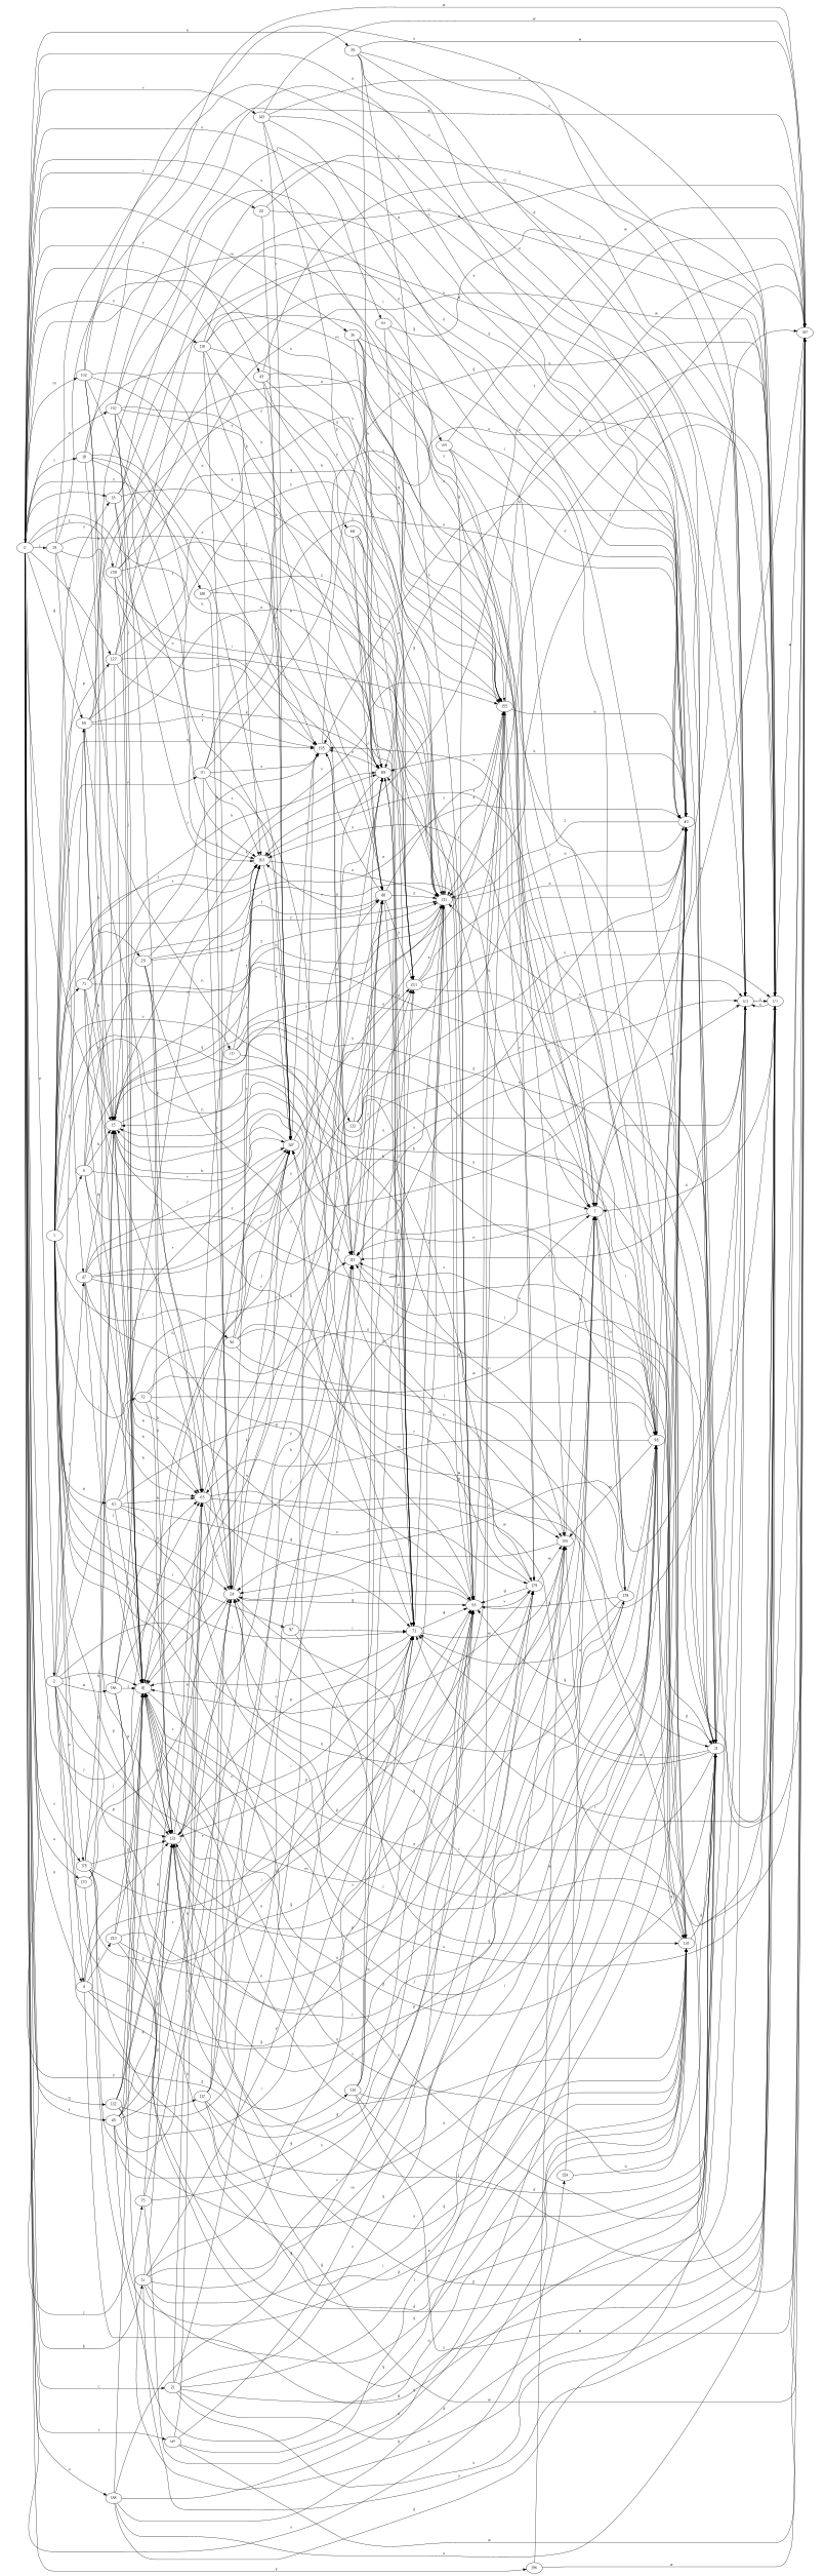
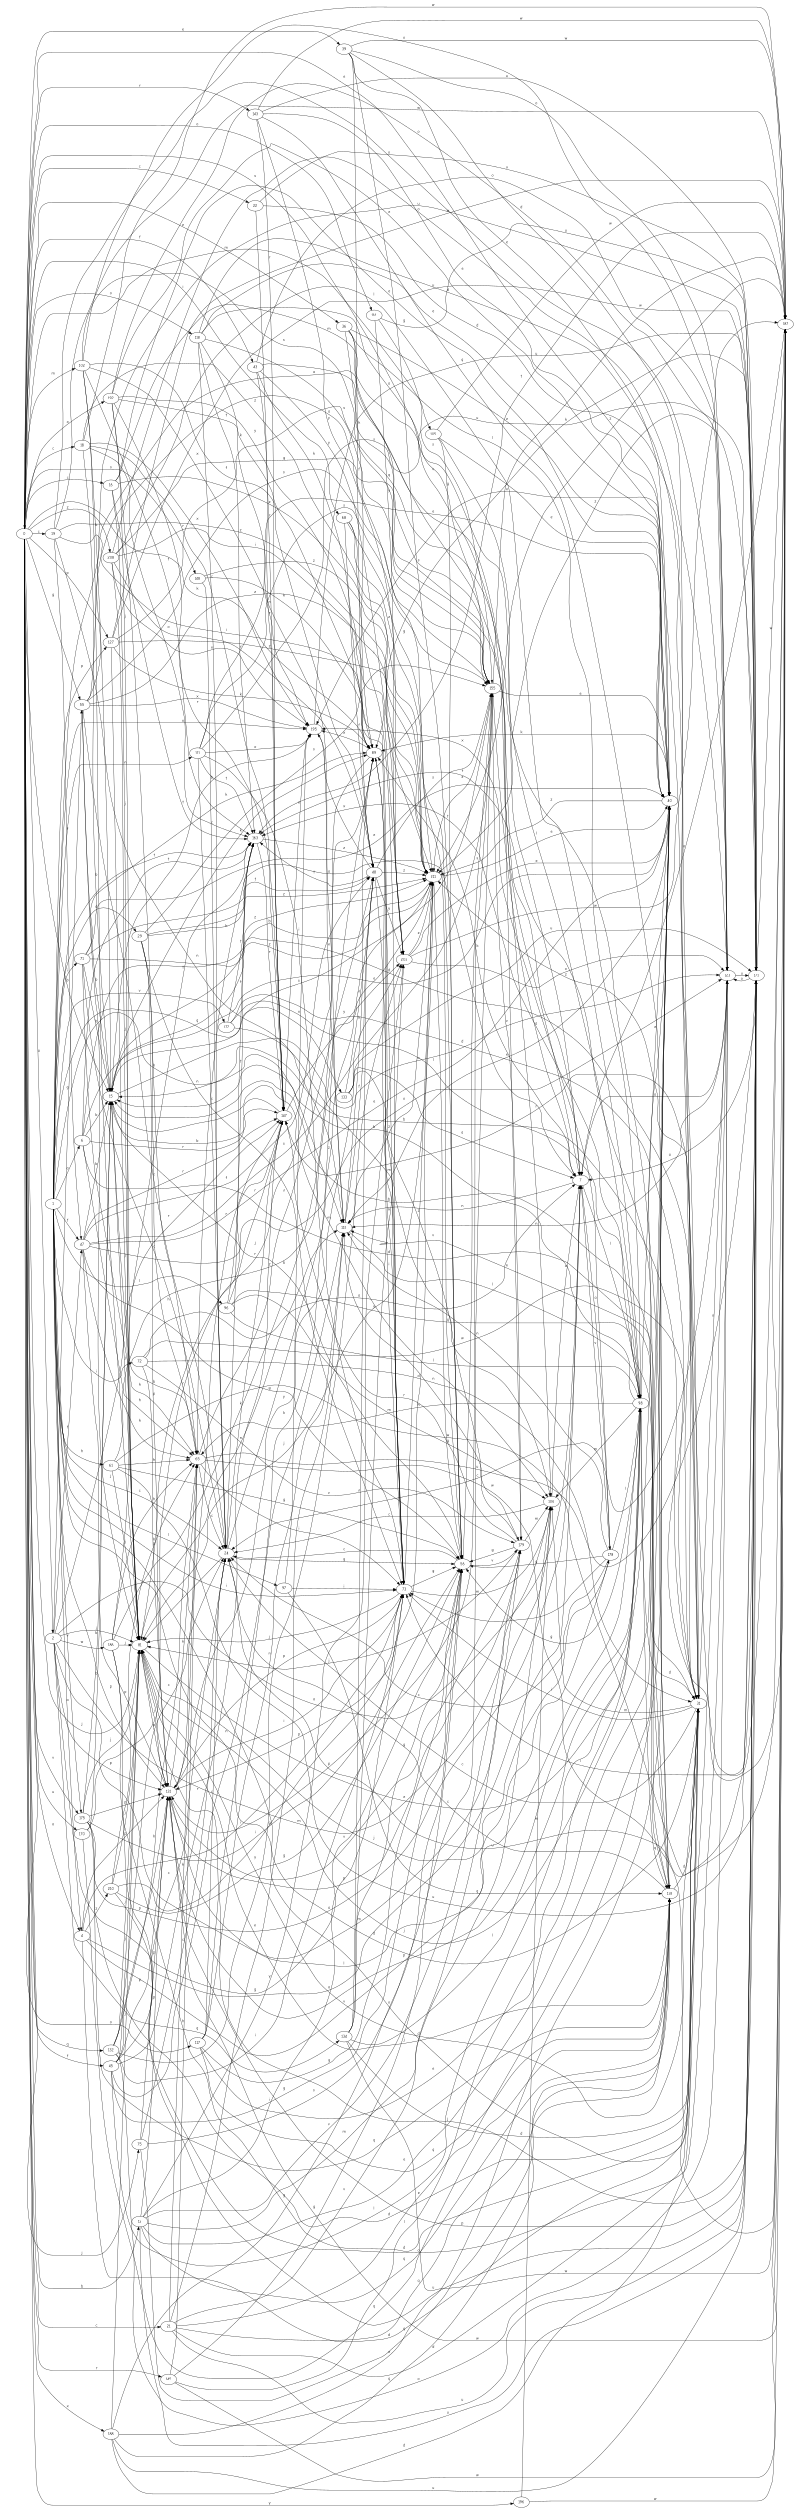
  strict digraph {
    fontname="Comic Neue"
    rankdir=LR
    node [fontname="Comic Neue"]
    edge [fontname="Comic Neue"]
    0
    2
    4
    12
    15
    16
    18
    19
    21
    22
    36
    39
    43
    45
    55
    68
    75
    81
    89
    102
    105
    116
    117
    118
    127
    132
    143
    145
    148
    155
-   159
    170
    175
    188
    192
    196
    208
    7
    47
    131
    56
    98
    106
    134
    147
    186
    31
    73
    178
    210
    40
    138
    171
    179
    203
    123
    211
    163
    195
    187
    115
    65
    48
    24
    1
    6
    29
    61
    71
    72
    96
    97
    111
    133
    177
    0 -> 2 [label=a]
    0 -> 4 [label=a]
    0 -> 12 [label=b]
    0 -> 15 [label=b]
    0 -> 16 [label=c]
    0 -> 18 [label=c]
    0 -> 19 [label=c]
    0 -> 21 [label=c]
    0 -> 22 [label=c]
    0 -> 36 [label=e]
    0 -> 39 [label=e]
    0 -> 43 [label=f]
    0 -> 45 [label=f]
    0 -> 55 [label=g]
    0 -> 68 [label=i]
    0 -> 75 [label=j]
    0 -> 81 [label=j]
    0 -> 89 [label=k]
    0 -> 102 [label=m]
    0 -> 105 [label=m]
    0 -> 116 [label=o]
    0 -> 117 [label=o]
    0 -> 118 [label=o]
    0 -> 127 [label=p]
    0 -> 132 [label=q]
    0 -> 143 [label=r]
    0 -> 145 [label=r]
    0 -> 148 [label=s]
    0 -> 155 [label=s]
-   0 -> 159 [label=t]
    0 -> 170 [label=u]
    0 -> 175 [label=v]
    0 -> 188 [label=x]
    0 -> 192 [label=x]
    0 -> 196 [label=y]
    0 -> 208 [label=z]
    2 -> 55 [label=g]
    2 -> 81 [label=j]
    2 -> 7 [label=a]
    2 -> 47 [label=f]
    2 -> 131 [label=p]
    2 -> 56 [label=g]
    2 -> 98 [label=l]
    2 -> 106 [label=m]
    2 -> 134 [label=q]
    2 -> 147 [label=r]
    2 -> 186 [label=w]
    4 -> 7 [label=a]
    4 -> 131 [label=p]
    4 -> 31 [label=d]
    4 -> 73 [label=i]
    4 -> 178 [label=v]
    4 -> 210 [label=z]
    12 -> 131 [label=p]
    12 -> 106 [label=m]
    12 -> 73 [label=i]
    12 -> 40 [label=e]
    12 -> 138 [label=q]
    12 -> 171 [label=u]
    12 -> 179 [label=v]
    12 -> 203 [label=y]
    15 -> 81 [label=j]
    15 -> 89 [label=k]
    15 -> 155 [label=s]
    15 -> 106 [label=m]
    15 -> 123 [label=o]
    15 -> 211 [label=z]
    16 -> 81 [label=j]
    16 -> 106 [label=m]
    16 -> 40 [label=e]
    16 -> 211 [label=z]
    16 -> 163 [label=t]
    18 -> 15 [label=b]
    18 -> 147 [label=r]
    18 -> 211 [label=z]
    18 -> 163 [label=o]
    18 -> 195 [label=x]
    18 -> 187 [label=w]
    19 -> 47 [label=f]
    19 -> 73 [label=i]
    19 -> 123 [label=o]
    19 -> 211 [label=z]
    19 -> 187 [label=w]
    19 -> 115 [label=n]
    21 -> 31 [label=d]
    21 -> 40 [label=e]
    21 -> 138 [label=q]
    21 -> 171 [label=u]
    21 -> 179 [label=v]
    21 -> 115 [label=n]
    21 -> 65 [label=h]
    22 -> 147 [label=r]
    22 -> 31 [label=d]
    22 -> 171 [label=u]
    36 -> 89 [label=k]
    36 -> 155 [label=s]
    36 -> 98 [label=l]
    36 -> 40 [label=e]
    36 -> 179 [label=v]
    39 -> 56 [label=g]
    39 -> 31 [label=d]
    39 -> 40 [label=e]
    39 -> 123 [label=o]
    39 -> 187 [label=w]
    39 -> 48 [label=f]
    43 -> 89 [label=k]
    43 -> 155 [label=s]
    43 -> 147 [label=r]
    43 -> 203 [label=y]
    43 -> 123 [label=o]
    45 -> 81 [label=j]
    45 -> 131 [label=p]
    45 -> 56 [label=g]
    45 -> 98 [label=l]
    45 -> 147 [label=r]
    45 -> 115 [label=n]
    45 -> 65 [label=h]
    45 -> 24 [label=c]
    55 -> 15 [label=b]
    55 -> 81 [label=j]
    55 -> 155 [label=s]
    55 -> 7 [label=a]
    55 -> 171 [label=u]
    55 -> 211 [label=z]
    55 -> 195 [label=x]
    55 -> 24 [label=c]
    68 -> 56 [label=g]
    68 -> 73 [label=i]
    68 -> 211 [label=z]
    68 -> 48 [label=f]
    75 -> 155 [label=s]
    75 -> 131 [label=p]
    75 -> 138 [label=q]
    75 -> 24 [label=c]
    81 -> 131 [label=p]
    81 -> 31 [label=d]
    81 -> 40 [label=e]
    81 -> 115 [label=n]
    89 -> 81 [label=j]
    89 -> 73 [label=i]
    89 -> 195 [label=x]
    102 -> 15 [label=b]
    102 -> 81 [label=j]
    102 -> 155 [label=s]
    102 -> 123 [label=o]
    102 -> 163 [label=t]
    102 -> 195 [label=x]
    102 -> 48 [label=f]
    105 -> 56 [label=g]
    105 -> 98 [label=l]
    105 -> 40 [label=e]
    105 -> 187 [label=w]
    116 -> 155 [label=s]
    116 -> 171 [label=u]
    116 -> 203 [label=y]
    117 -> 89 [label=k]
    117 -> 56 [label=g]
    117 -> 40 [label=e]
    117 -> 138 [label=q]
    117 -> 115 [label=n]
    117 -> 24 [label=c]
    118 -> 155 [label=s]
    118 -> 7 [label=a]
    118 -> 31 [label=d]
    118 -> 40 [label=e]
    118 -> 163 [label=t]
    118 -> 115 [label=n]
    118 -> 24 [label=c]
    127 -> 81 [label=j]
    127 -> 89 [label=k]
    127 -> 138 [label=q]
    127 -> 171 [label=u]
    127 -> 211 [label=z]
    127 -> 187 [label=w]
    132 -> 81 [label=j]
    132 -> 131 [label=p]
    132 -> 73 [label=i]
    132 -> 203 [label=y]
    132 -> 123 [label=o]
    132 -> 24 [label=c]
    143 -> 147 [label=r]
    143 -> 40 [label=e]
    143 -> 138 [label=q]
    143 -> 171 [label=u]
    143 -> 203 [label=y]
    143 -> 187 [label=w]
    145 -> 56 [label=g]
    145 -> 98 [label=l]
    145 -> 187 [label=w]
    145 -> 65 [label=h]
    148 -> 89 [label=k]
    148 -> 211 [label=z]
    148 -> 24 [label=c]
    155 -> 7 [label=a]
    155 -> 131 [label=p]
    155 -> 40 [label=e]
    155 -> 179 [label=v]
    155 -> 211 [label=z]
    155 -> 187 [label=w]
-   159 -> 7 [label=a]
-   159 -> 138 [label=q]
    170 -> 15 [label=b]
    170 -> 147 [label=r]
    170 -> 138 [label=q]
    175 -> 15 [label=b]
    175 -> 81 [label=j]
    175 -> 7 [label=a]
    175 -> 131 [label=p]
    175 -> 56 [label=g]
    175 -> 31 [label=d]
    175 -> 138 [label=q]
    188 -> 81 [label=j]
    188 -> 56 [label=g]
    188 -> 31 [label=d]
    188 -> 40 [label=e]
    188 -> 138 [label=q]
    188 -> 171 [label=u]
    192 -> 81 [label=j]
    192 -> 89 [label=k]
    192 -> 147 [label=r]
    192 -> 40 [label=e]
    192 -> 203 [label=y]
    192 -> 123 [label=o]
    192 -> 65 [label=h]
    196 -> 106 [label=m]
    196 -> 187 [label=w]
    208 -> 81 [label=j]
    208 -> 56 [label=g]
    208 -> 98 [label=l]
    208 -> 73 [label=i]
    208 -> 123 [label=o]
    208 -> 195 [label=x]
    208 -> 48 [label=f]
    7 -> 89 [label=k]
    7 -> 98 [label=l]
    7 -> 178 [label=v]
    7 -> 115 [label=n]
    47 -> 15 [label=b]
    47 -> 155 [label=s]
    47 -> 131 [label=p]
    47 -> 56 [label=g]
    47 -> 147 [label=r]
    47 -> 40 [label=e]
    47 -> 123 [label=o]
    47 -> 65 [label=h]
    47 -> 48 [label=f]
    131 -> 81 [label=j]
    131 -> 106 [label=m]
    131 -> 147 [label=r]
    131 -> 73 [label=i]
    131 -> 179 [label=v]
    131 -> 203 [label=y]
    131 -> 187 [label=w]
    131 -> 65 [label=h]
    56 -> 15 [label=b]
    56 -> 155 [label=s]
    56 -> 179 [label=v]
    56 -> 24 [label=c]
    98 -> 15 [label=b]
    98 -> 131 [label=p]
    98 -> 56 [label=g]
    98 -> 106 [label=m]
    98 -> 31 [label=d]
    98 -> 40 [label=e]
    98 -> 138 [label=q]
    98 -> 163 [label=t]
    98 -> 65 [label=h]
    106 -> 7 [label=a]
    106 -> 24 [label=c]
    134 -> 56 [label=g]
    134 -> 98 [label=l]
    134 -> 31 [label=d]
    134 -> 203 [label=y]
    134 -> 187 [label=w]
    134 -> 48 [label=f]
    147 -> 15 [label=b]
    147 -> 203 [label=y]
    147 -> 195 [label=x]
    186 -> 81 [label=j]
    186 -> 89 [label=k]
    186 -> 31 [label=d]
    186 -> 171 [label=u]
    186 -> 163 [label=t]
    186 -> 65 [label=h]
    31 -> 15 [label=b]
    31 -> 106 [label=m]
    31 -> 73 [label=i]
    31 -> 123 [label=o]
    31 -> 211 [label=z]
    31 -> 195 [label=x]
    31 -> 24 [label=c]
    73 -> 81 [label=j]
    73 -> 89 [label=k]
    73 -> 131 [label=p]
    73 -> 56 [label=g]
    73 -> 106 [label=m]
    73 -> 211 [label=z]
    178 -> 81 [label=j]
    178 -> 7 [label=a]
    178 -> 56 [label=g]
    178 -> 98 [label=l]
    178 -> 73 [label=i]
    178 -> 195 [label=x]
    178 -> 115 [label=n]
    178 -> 24 [label=c]
    210 -> 81 [label=j]
    210 -> 56 [label=g]
    210 -> 73 [label=i]
    210 -> 123 [label=o]
    210 -> 65 [label=h]
    40 -> 0 [label=e]
    40 -> 81 [label=j]
    40 -> 89 [label=k]
    40 -> 211 [label=z]
    40 -> 115 [label=n]
    138 -> 15 [label=b]
    138 -> 81 [label=j]
    138 -> 31 [label=d]
    138 -> 163 [label=t]
    138 -> 115 [label=n]
    138 -> 24 [label=c]
    171 -> 81 [label=j]
    171 -> 89 [label=k]
    171 -> 7 [label=a]
    171 -> 131 [label=p]
    171 -> 73 [label=i]
    171 -> 123 [label=o]
    171 -> 211 [label=z]
    171 -> 187 [label=w]
    179 -> 81 [label=j]
    179 -> 131 [label=p]
    179 -> 56 [label=g]
    179 -> 106 [label=m]
    179 -> 147 [label=r]
    179 -> 115 [label=n]
    203 -> 40 [label=e]
    203 -> 123 [label=o]
    203 -> 211 [label=z]
    203 -> 187 [label=w]
    123 -> 7 [label=a]
    123 -> 171 [label=u]
    123 -> 115 [label=n]
    123 -> 24 [label=c]
    211 -> 15 [label=b]
    211 -> 81 [label=j]
    211 -> 131 [label=p]
    211 -> 56 [label=g]
    211 -> 40 [label=e]
    163 -> 147 [label=r]
    163 -> 211 [label=z]
    163 -> 65 [label=h]
    195 -> 15 [label=b]
    195 -> 171 [label=u]
    195 -> 115 [label=n]
    187 -> 7 [label=a]
    187 -> 147 [label=r]
    187 -> 211 [label=z]
    187 -> 163 [label=t]
    115 -> 89 [label=k]
    115 -> 98 [label=l]
    115 -> 211 [label=z]
    115 -> 48 [label=f]
    65 -> 15 [label=b]
    65 -> 73 [label=i]
    65 -> 171 [label=u]
    65 -> 187 [label=w]
    65 -> 48 [label=f]
    65 -> 24 [label=c]
    48 -> 155 [label=s]
    48 -> 73 [label=i]
    48 -> 203 [label=y]
    48 -> 211 [label=z]
    48 -> 163 [label=t]
    48 -> 195 [label=x]
    24 -> 81 [label=j]
    24 -> 56 [label=g]
    24 -> 147 [label=r]
    24 -> 171 [label=u]
    24 -> 211 [label=z]
    24 -> 163 [label=t]
    1 -> 4 [label=a]
    1 -> 127 [label=p]
    1 -> 175 [label=v]
    1 -> 7 [label=a]
-   1 -> 16 [label=f]
+   1 -> 47 [label=f]
    1 -> 131 [label=p]
    1 -> 31 [label=d]
    1 -> 73 [label=i]
    1 -> 123 [label=o]
    1 -> 163 [label=t]
    1 -> 195 [label=x]
    1 -> 115 [label=n]
    1 -> 24 [label=c]
    1 -> 6 [label=a]
    1 -> 29 [label=d]
    1 -> 61 [label=h]
    1 -> 71 [label=i]
    1 -> 72 [label=i]
    1 -> 96 [label=l]
    1 -> 97 [label=l]
    1 -> 111 [label=n]
    1 -> 133 [label=q]
    1 -> 177 [label=v]
    6 -> 15 [label=b]
    6 -> 147 [label=r]
    6 -> 31 [label=d]
    6 -> 40 [label=e]
    6 -> 211 [label=z]
    6 -> 163 [label=t]
    6 -> 65 [label=h]
    29 -> 155 [label=s]
    29 -> 131 [label=p]
    29 -> 73 [label=i]
    29 -> 211 [label=z]
    29 -> 65 [label=h]
    29 -> 48 [label=f]
    61 -> 81 [label=j]
    61 -> 56 [label=g]
    61 -> 171 [label=u]
    61 -> 211 [label=z]
    61 -> 187 [label=w]
    61 -> 65 [label=h]
    71 -> 15 [label=b]
    71 -> 89 [label=k]
    71 -> 7 [label=a]
    71 -> 31 [label=d]
    71 -> 40 [label=e]
    71 -> 65 [label=h]
    71 -> 24 [label=c]
    72 -> 7 [label=a]
    72 -> 131 [label=p]
    72 -> 31 [label=d]
    72 -> 179 [label=v]
    72 -> 187 [label=w]
    96 -> 98 [label=l]
    96 -> 106 [label=m]
    96 -> 147 [label=r]
    96 -> 138 [label=q]
    96 -> 163 [label=t]
    97 -> 73 [label=i]
    97 -> 138 [label=q]
    97 -> 195 [label=x]
    111 -> 155 [label=s]
    111 -> 73 [label=i]
    111 -> 40 [label=e]
    111 -> 171 [label=u]
    111 -> 163 [label=t]
    111 -> 195 [label=x]
    111 -> 24 [label=c]
    133 -> 7 [label=a]
    133 -> 171 [label=u]
    133 -> 179 [label=v]
    133 -> 48 [label=f]
    177 -> 98 [label=l]
    177 -> 106 [label=m]
    177 -> 31 [label=d]
    177 -> 163 [label=t]
  }
